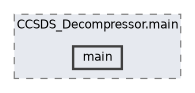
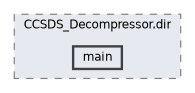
  digraph {
    compound=true
    n1 [color=grey25 fillcolor="#e6e9ef" fontname=Helvetica fontsize=10 height=0.2 label=main shape=box style="filled,bold" width=0.4]
    subgraph cluster_1 {
      bgcolor="#e6e9ef"
      fontname=Helvetica
      fontsize=10
-     label="CCSDS_Decompressor.main"
+     label="CCSDS_Decompressor.dir"
      pencolor=grey50
      style="filled,dashed"
      n1
    }
  }
